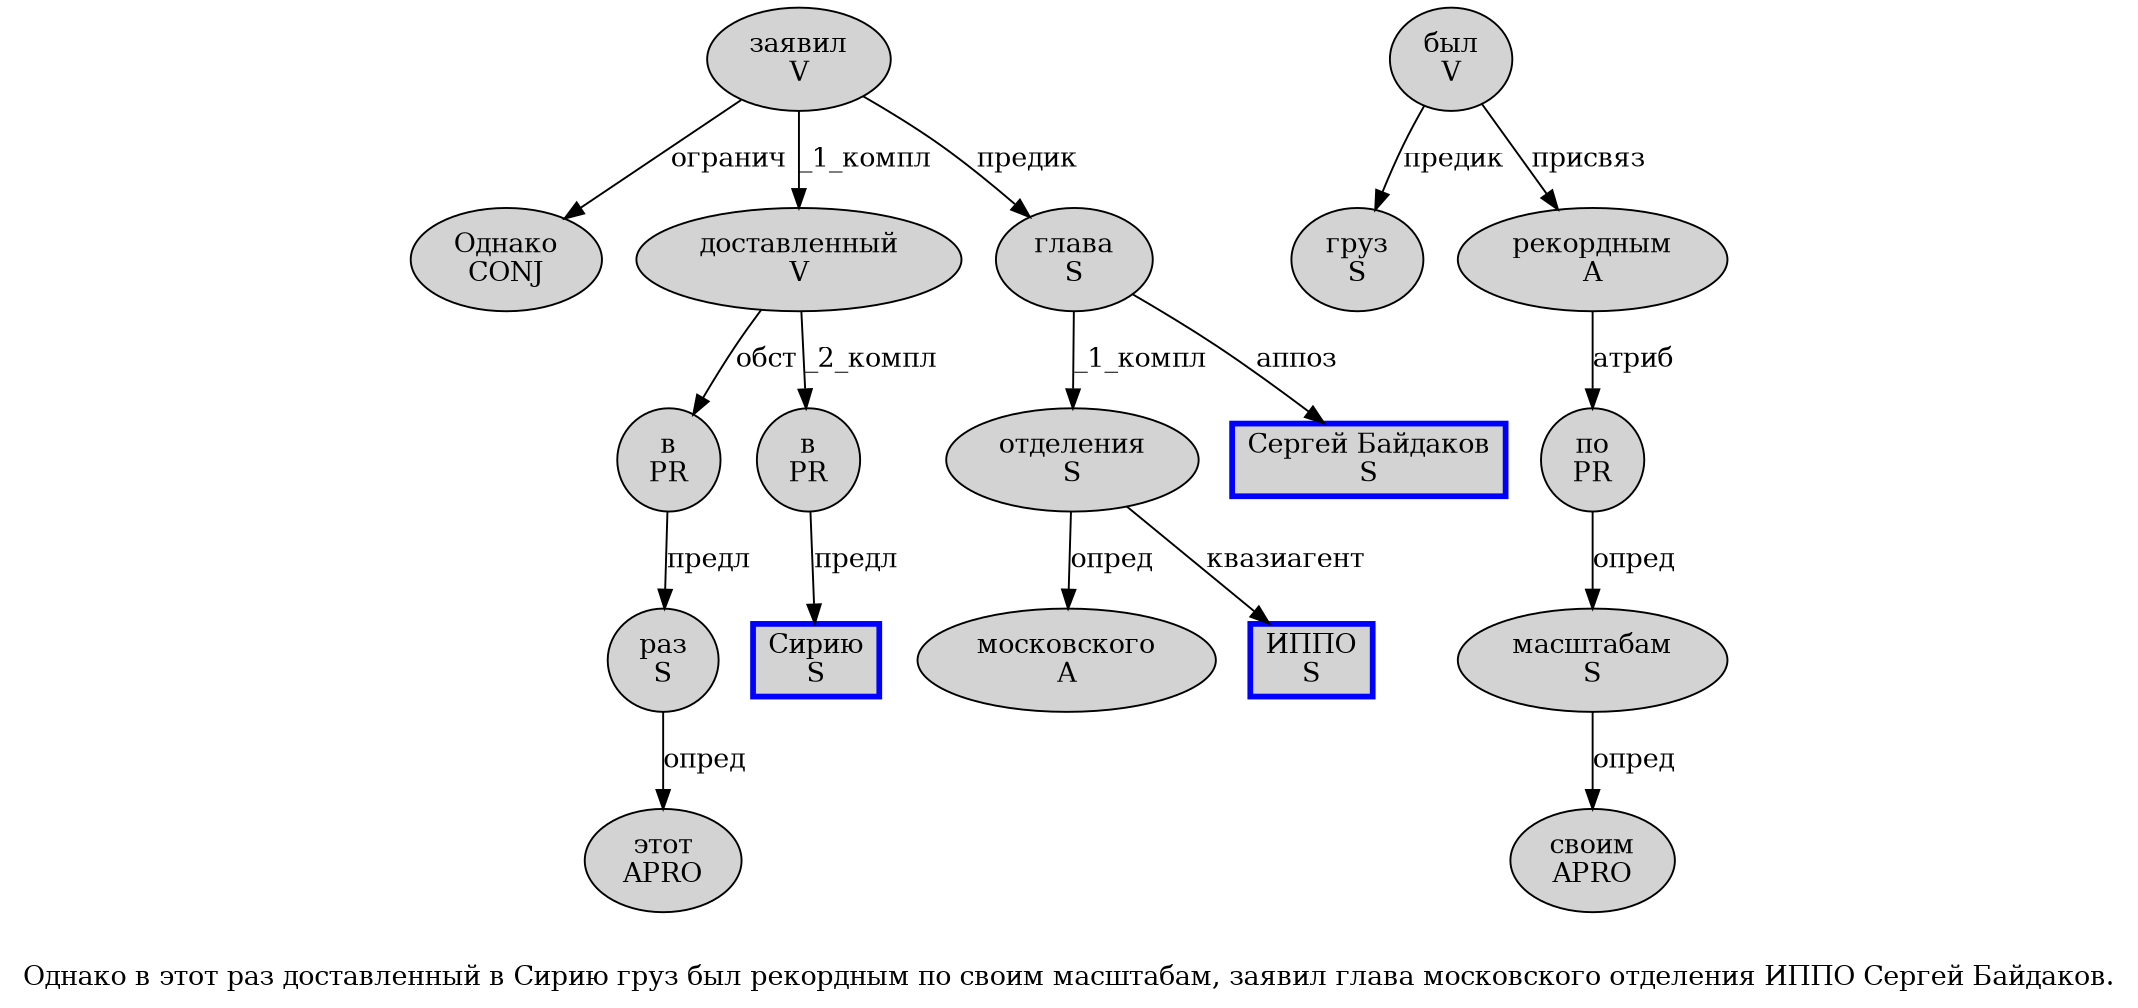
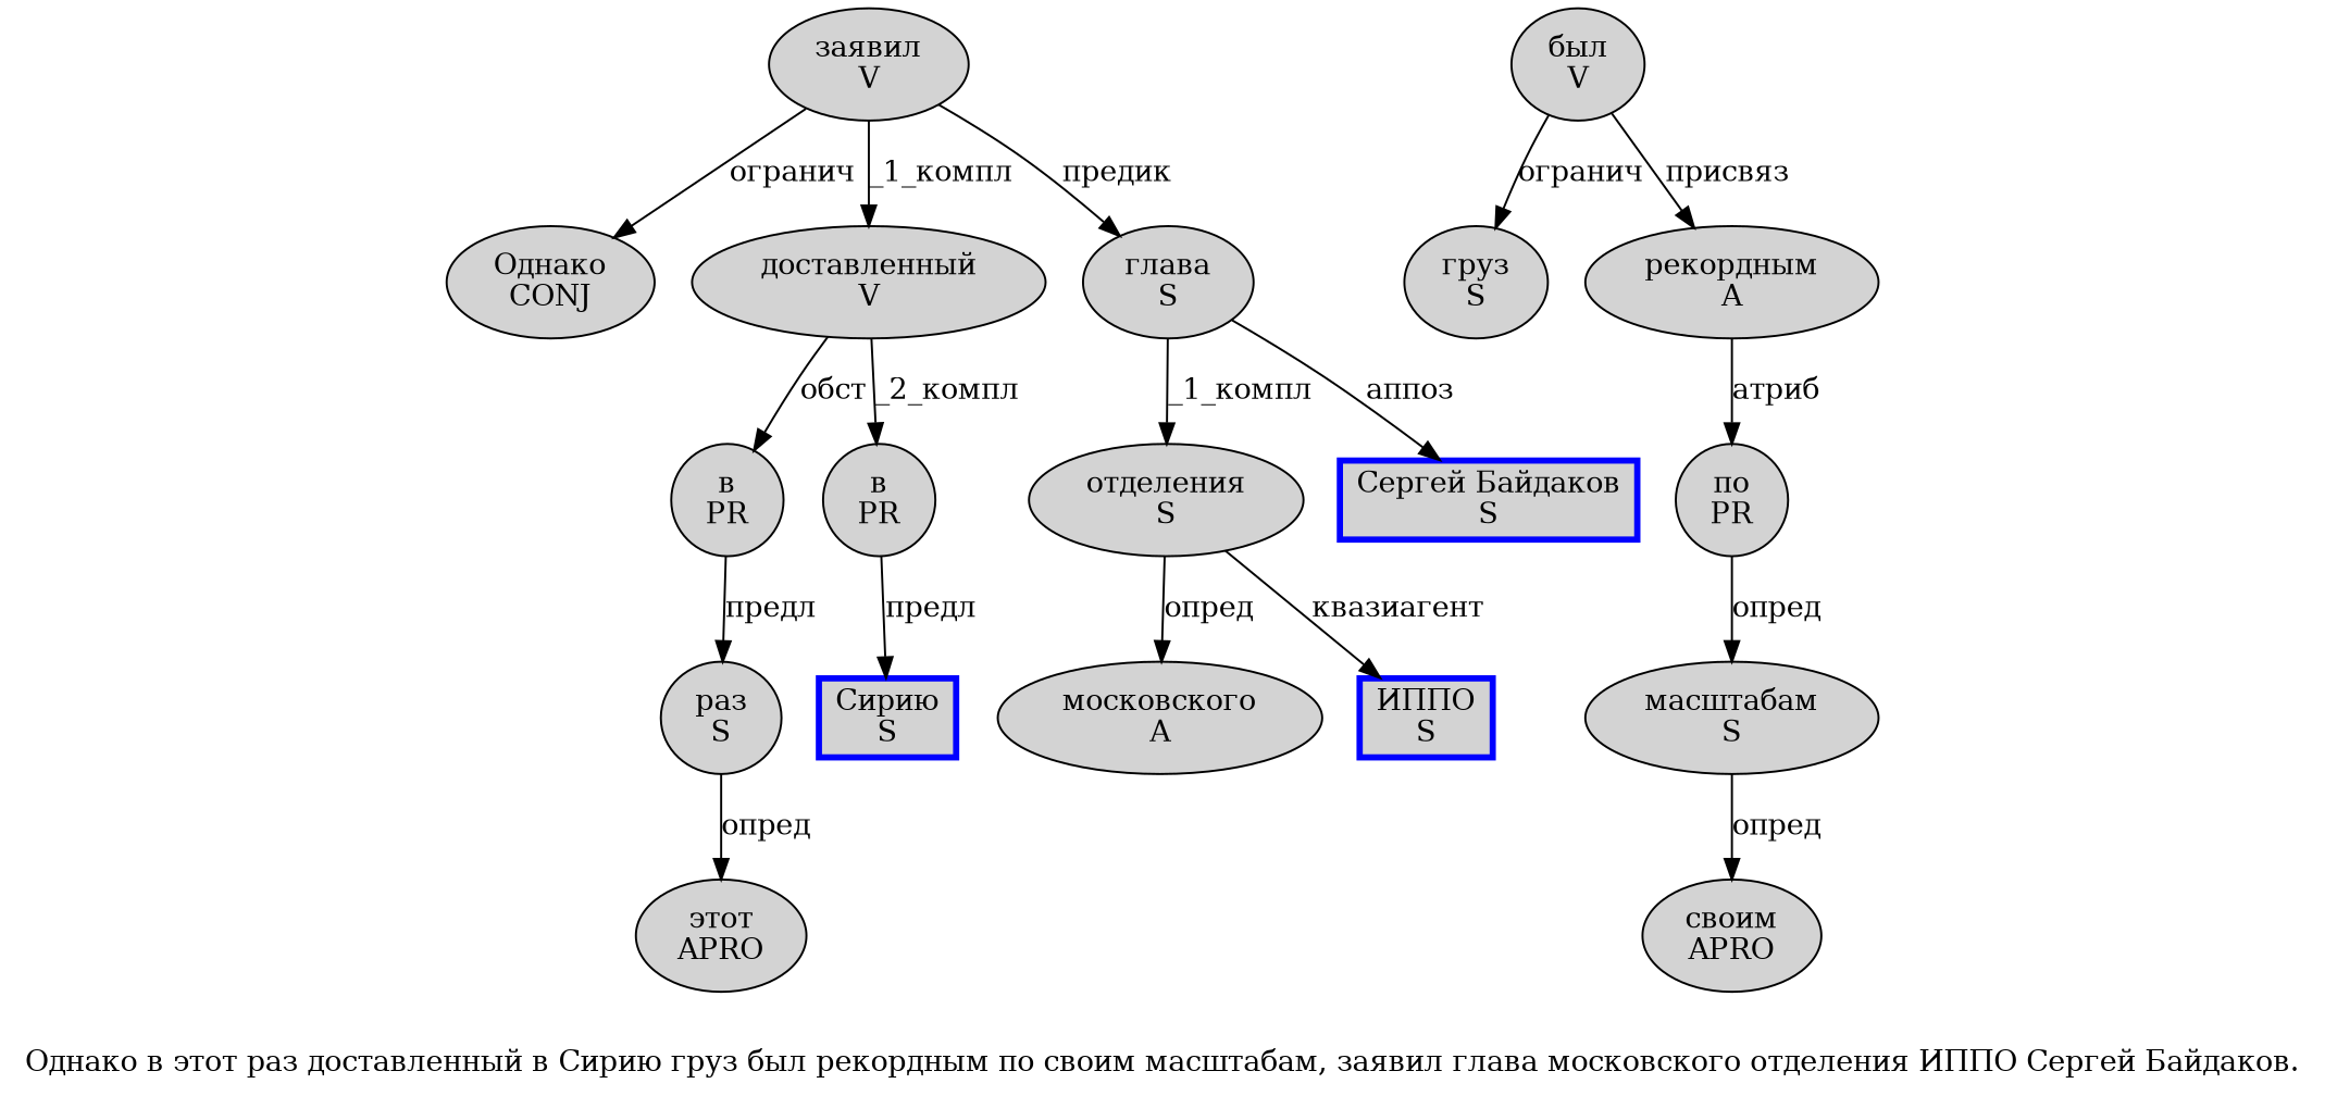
  digraph {
    label="Однако в этот раз доставленный в Сирию груз был рекордным по своим масштабам, заявил глава московского отделения ИППО Сергей Байдаков."
    node [fillcolor=lightgray penwidth=1 shape=ellipse style=filled]
    n1 [label="Однако\nCONJ"]
    n2 [label="в\nPR"]
    n3 [label="раз\nS"]
    n4 [label="этот\nAPRO"]
    n5 [label="доставленный\nV"]
    n6 [label="в\nPR"]
    n7 [color=blue label="Сирию\nS" penwidth=3 shape=box]
    n8 [label="был\nV"]
    n9 [label="груз\nS"]
    n10 [label="рекордным\nA"]
    n11 [label="по\nPR"]
    n12 [label="масштабам\nS"]
    n13 [label="своим\nAPRO"]
    n14 [label="заявил\nV"]
    n15 [label="глава\nS"]
    n16 [label="отделения\nS"]
    n17 [color=blue label="Сергей Байдаков\nS" penwidth=3 shape=box]
    n18 [label="московского\nA"]
    n19 [color=blue label="ИППО\nS" penwidth=3 shape=box]
    n2 -> n3 [label="предл"]
    n3 -> n4 [label="опред"]
    n5 -> n2 [label="обст"]
    n5 -> n6 [label="_2_компл"]
    n6 -> n7 [label="предл"]
-   n8 -> n9 [label="предик"]
+   n8 -> n9 [label="огранич"]
    n8 -> n10 [label="присвяз"]
    n10 -> n11 [label="атриб"]
    n11 -> n12 [label="опред"]
    n12 -> n13 [label="опред"]
    n14 -> n1 [label="огранич"]
    n14 -> n5 [label="_1_компл"]
    n14 -> n15 [label="предик"]
    n15 -> n16 [label="_1_компл"]
    n15 -> n17 [label="аппоз"]
    n16 -> n18 [label="опред"]
    n16 -> n19 [label="квазиагент"]
  }
